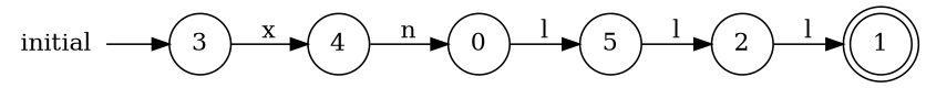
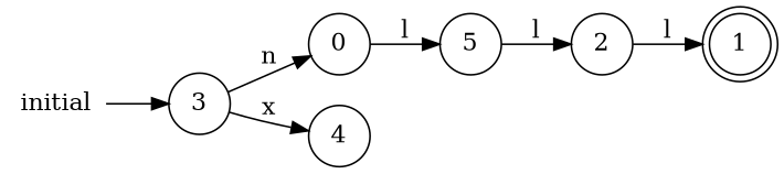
  digraph {
    rankdir=LR
    node [shape=circle]
    0
    5
    2
    1 [shape=doublecircle]
    3
    4
    initial [shape=plaintext]
    0 -> 5 [label=l]
    5 -> 2 [label=l]
    2 -> 1 [label=l]
    3 -> 4 [label=x]
-   4 -> 0 [label=n]
+   3 -> 0 [label=n]
    initial -> 3
  }
